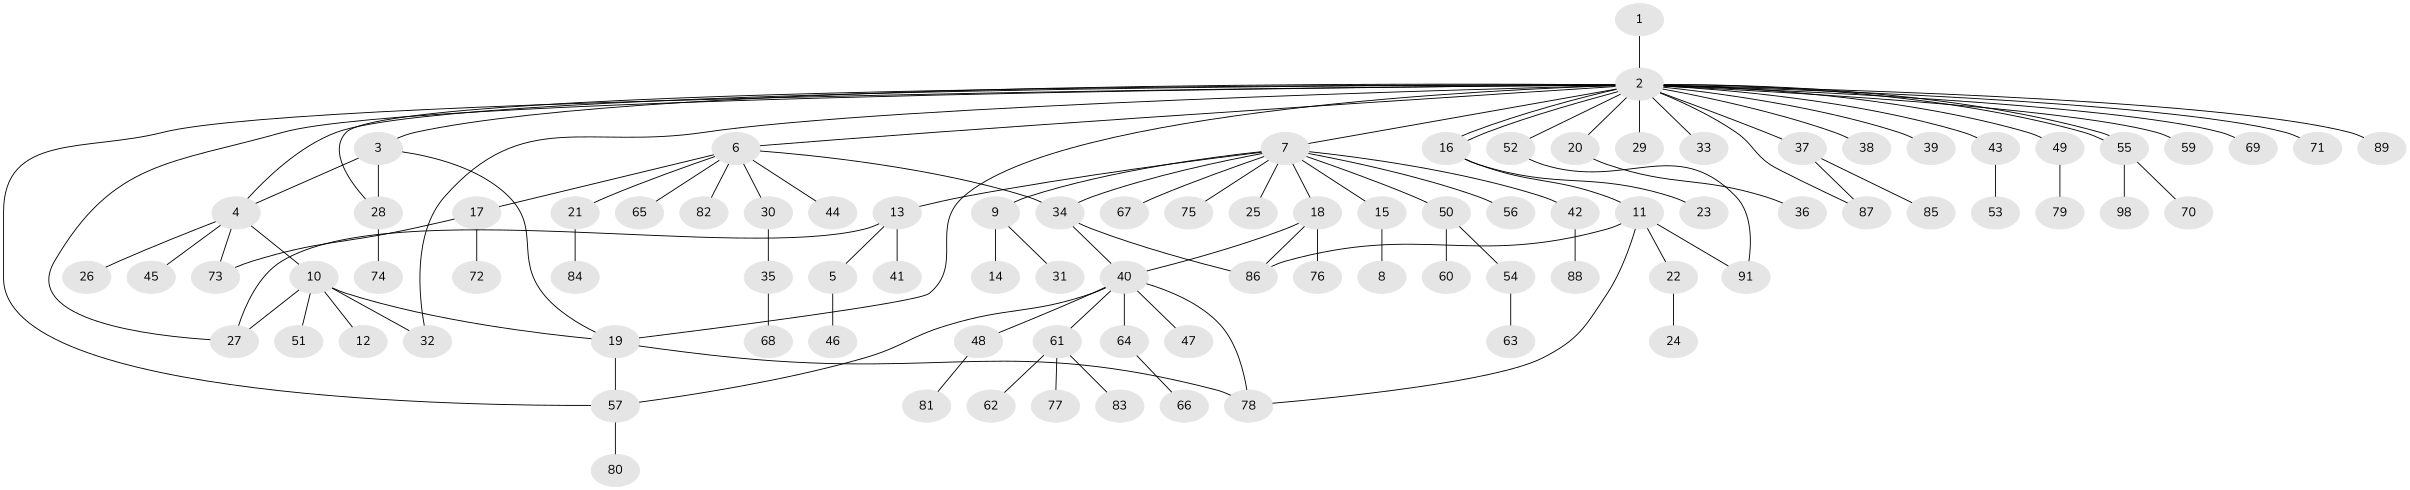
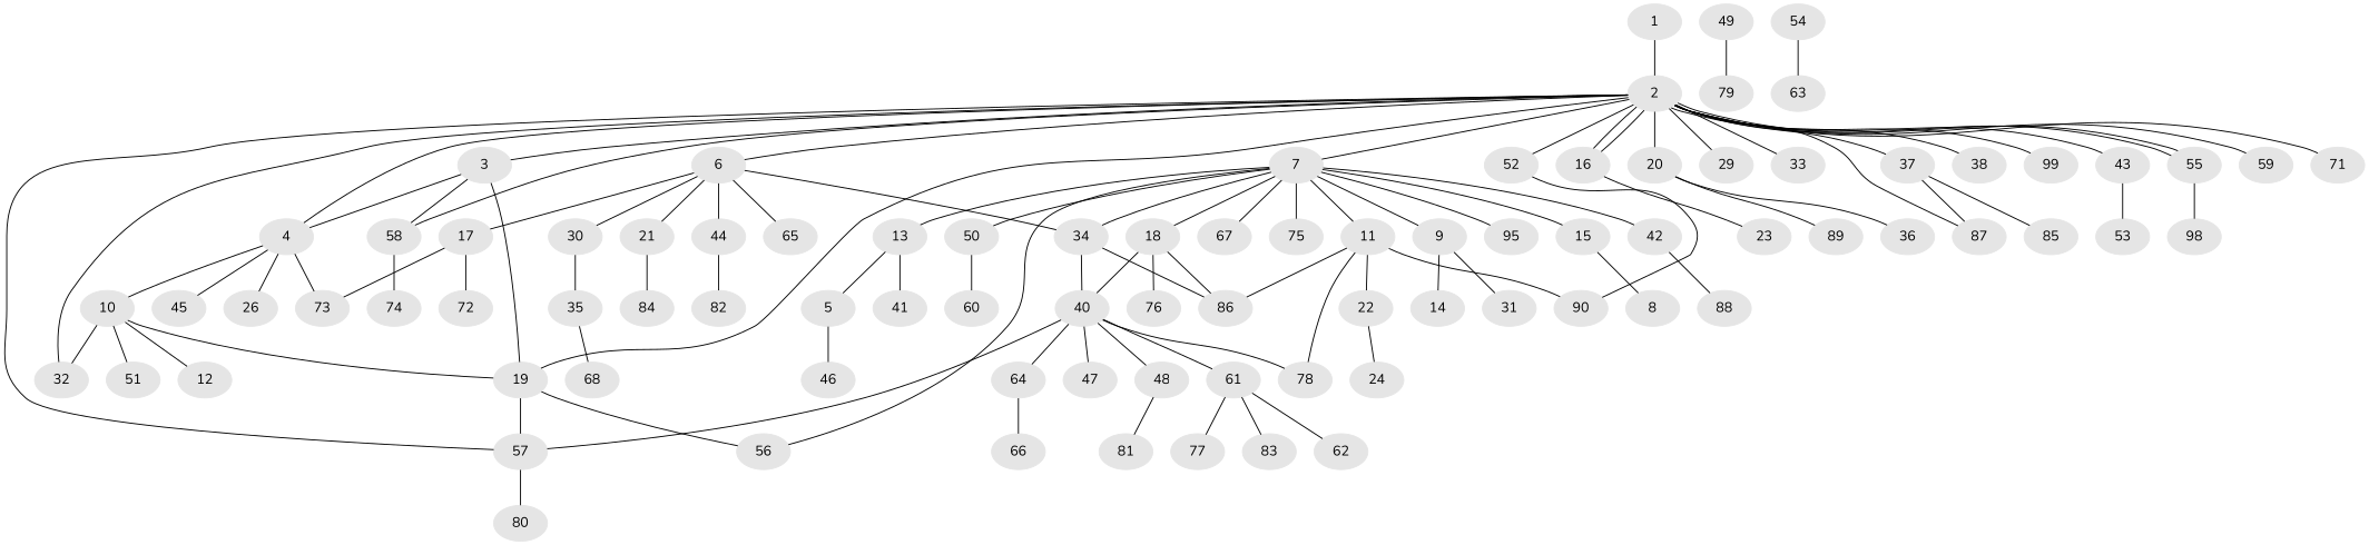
  graph {
    fontname=Nunito
    node [color=gray90 fontname=Nunito style=filled]
    edge [fontname=Nunito]
    1
    2
    3
    4
    6
    7
    16
    19
    20
-   27
-   28
+   28 [label=58]
    29
    32
    33
    37
    38
-   39
+   39 [label=99]
    43
    49
    52
    55
    57
    59
-   69
    71
    87
    89
    10
    26
    45
    73
    17
    21
    30
    34
    44
    65
    82
    9
    11
    13
    15
    18
-   25
+   25 [label=95]
    42
    50
    56
    67
    75
    23
    36
    74
    85
    53
    79
-   90 [label=91]
+   90
    n57 [label=98]
-   70
    80
    5
    46
    12
    51
    72
    84
    35
    86
    40
    14
    31
    22
    78
    41
    8
    76
    88
    54
    60
    24
    47
    48
    61
    64
    68
    81
    62
    77
    83
    66
    63
    1 -- 2
    2 -- 3
    2 -- 4
    2 -- 6
    2 -- 7
    2 -- 16
    2 -- 16
    2 -- 19
    2 -- 20
-   2 -- 27
    2 -- 28
    2 -- 29
    2 -- 32
    2 -- 33
    2 -- 37
    2 -- 38
    2 -- 39
    2 -- 43
-   2 -- 49
    2 -- 52
    2 -- 55
    2 -- 55
    2 -- 57
    2 -- 59
-   2 -- 69
    2 -- 71
    2 -- 87
-   2 -- 89
+   20 -- 89
    3 -- 4
    3 -- 19
    3 -- 28
    4 -- 10
    4 -- 26
    4 -- 45
    4 -- 73
    6 -- 17
    6 -- 21
    6 -- 30
    6 -- 34
    6 -- 44
    6 -- 65
-   6 -- 82
+   44 -- 82
    7 -- 34
    7 -- 9
-   16 -- 11
+   7 -- 11
    7 -- 13
    7 -- 15
    7 -- 18
    7 -- 25
    7 -- 42
    7 -- 50
    7 -- 56
    7 -- 67
    7 -- 75
    16 -- 23
    19 -- 57
-   19 -- 78
+   19 -- 56
    20 -- 36
    28 -- 74
    37 -- 87
    37 -- 85
    43 -- 53
    49 -- 79
    52 -- 90
    55 -- n57
-   55 -- 70
    57 -- 80
    10 -- 19
-   10 -- 27
    10 -- 32
    10 -- 12
    10 -- 51
    17 -- 73
    17 -- 72
    21 -- 84
    30 -- 35
    34 -- 86
    34 -- 40
    9 -- 14
    9 -- 31
    11 -- 90
    11 -- 86
    11 -- 22
    11 -- 78
-   13 -- 27
    13 -- 5
    13 -- 41
    15 -- 8
    18 -- 86
    18 -- 40
    18 -- 76
    42 -- 88
-   50 -- 54
    50 -- 60
    5 -- 46
    35 -- 68
    40 -- 57
    40 -- 78
    40 -- 47
    40 -- 48
    40 -- 61
    40 -- 64
    22 -- 24
    54 -- 63
    48 -- 81
    61 -- 62
    61 -- 77
    61 -- 83
    64 -- 66
  }
